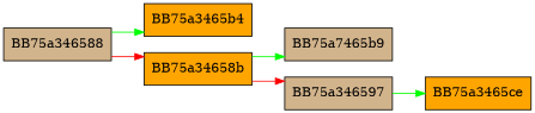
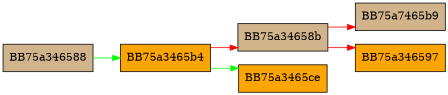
  digraph {
    rankdir=LR
    splines=ortho
    node [fillcolor=tan shape=box style=filled]
    edge [color=green]
    n1 [label=BB75a346588]
    BB75a3465b4 [fillcolor=orange]
-   BB75a34658b [fillcolor=orange]
+   BB75a34658b
    n4 [label=BB75a7465b9]
-   BB75a346597
+   BB75a346597 [fillcolor=orange]
    BB75a3465ce [fillcolor=orange]
    n1 -> BB75a3465b4
-   n1 -> BB75a34658b [color=red]
-   BB75a34658b -> n4
+   BB75a3465b4 -> BB75a34658b [color=red]
+   BB75a34658b -> n4 [color=red]
    BB75a34658b -> BB75a346597 [color=red]
-   BB75a346597 -> BB75a3465ce
+   BB75a3465b4 -> BB75a3465ce
  }
